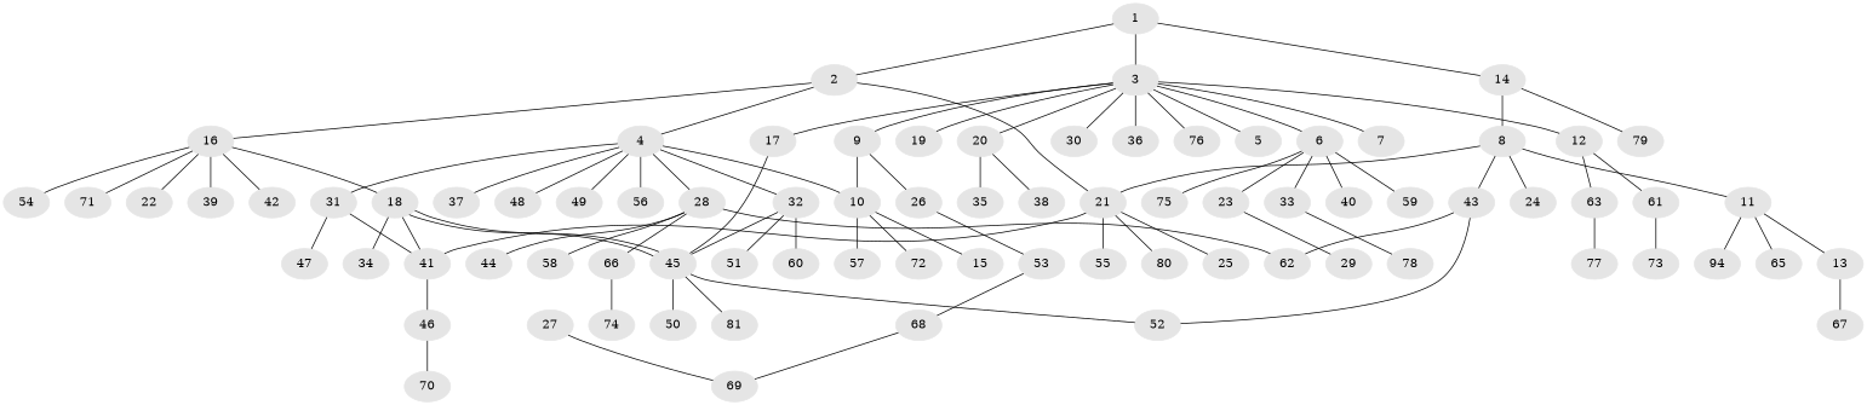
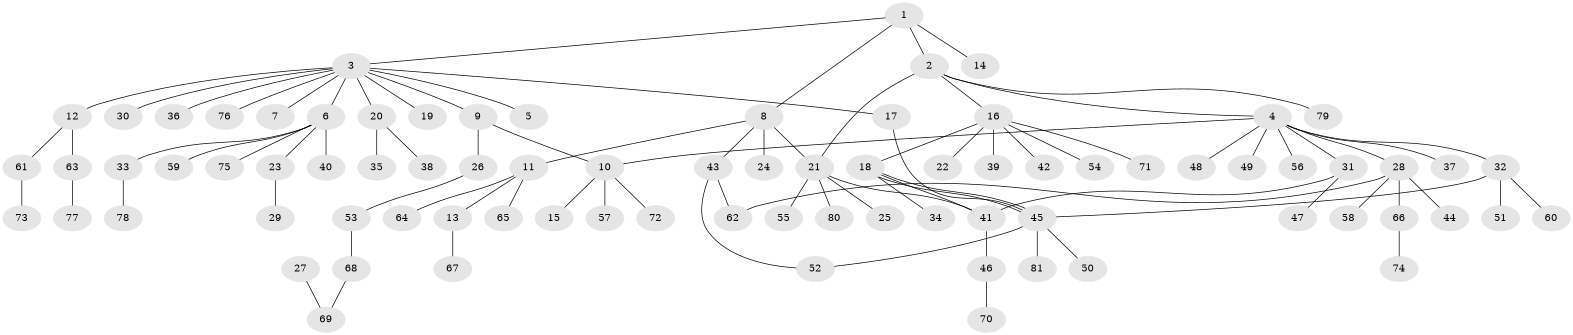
  graph {
    node [color=gray90 style=filled]
    1
    2
    3
    8
    14
    4
    16
    21
    79
    5
    6
    7
    9
    12
    17
    19
    20
    30
    36
    76
    11
    24
    43
    10
    28
    31
    32
    37
    48
    49
    56
    18
    22
    39
    42
    54
    71
    41
    25
    55
    80
    23
    33
    40
    59
    75
    26
    61
    63
    45
    35
    38
    15
    57
    72
    44
    58
    62
    66
    47
    51
    60
    29
    78
    13
-   64 [label=94]
+   64
    65
    52
    53
    27
    69
    67
    73
    77
    34
    50
    81
    46
    68
    74
    70
    1 -- 2
    1 -- 3
-   14 -- 8
+   1 -- 8
    1 -- 14
    2 -- 4
    2 -- 16
    2 -- 21
-   14 -- 79
+   2 -- 79
    3 -- 5
    3 -- 6
    3 -- 7
    3 -- 9
    3 -- 12
    3 -- 17
    3 -- 19
    3 -- 20
    3 -- 30
    3 -- 36
    3 -- 76
    8 -- 21
    8 -- 11
    8 -- 24
    8 -- 43
    4 -- 10
    4 -- 28
    4 -- 31
    4 -- 32
    4 -- 37
    4 -- 48
    4 -- 49
    4 -- 56
    16 -- 18
    16 -- 22
    16 -- 39
    16 -- 42
    16 -- 54
    16 -- 71
    21 -- 41
    21 -- 25
    21 -- 55
    21 -- 80
    6 -- 23
    6 -- 33
    6 -- 40
    6 -- 59
    6 -- 75
    9 -- 10
    9 -- 26
    12 -- 61
    12 -- 63
    17 -- 45
    20 -- 35
    20 -- 38
    11 -- 13
    11 -- 64
    11 -- 65
    43 -- 62
    43 -- 52
    10 -- 15
    10 -- 57
    10 -- 72
    28 -- 44
    28 -- 58
    28 -- 62
    28 -- 66
    31 -- 41
    31 -- 47
    32 -- 45
    32 -- 51
    32 -- 60
    18 -- 41
    18 -- 45
    18 -- 45
    18 -- 34
    41 -- 46
    23 -- 29
    33 -- 78
    26 -- 53
    61 -- 73
    63 -- 77
    45 -- 52
    45 -- 50
    45 -- 81
    66 -- 74
    13 -- 67
    53 -- 68
    27 -- 69
    46 -- 70
    68 -- 69
  }
